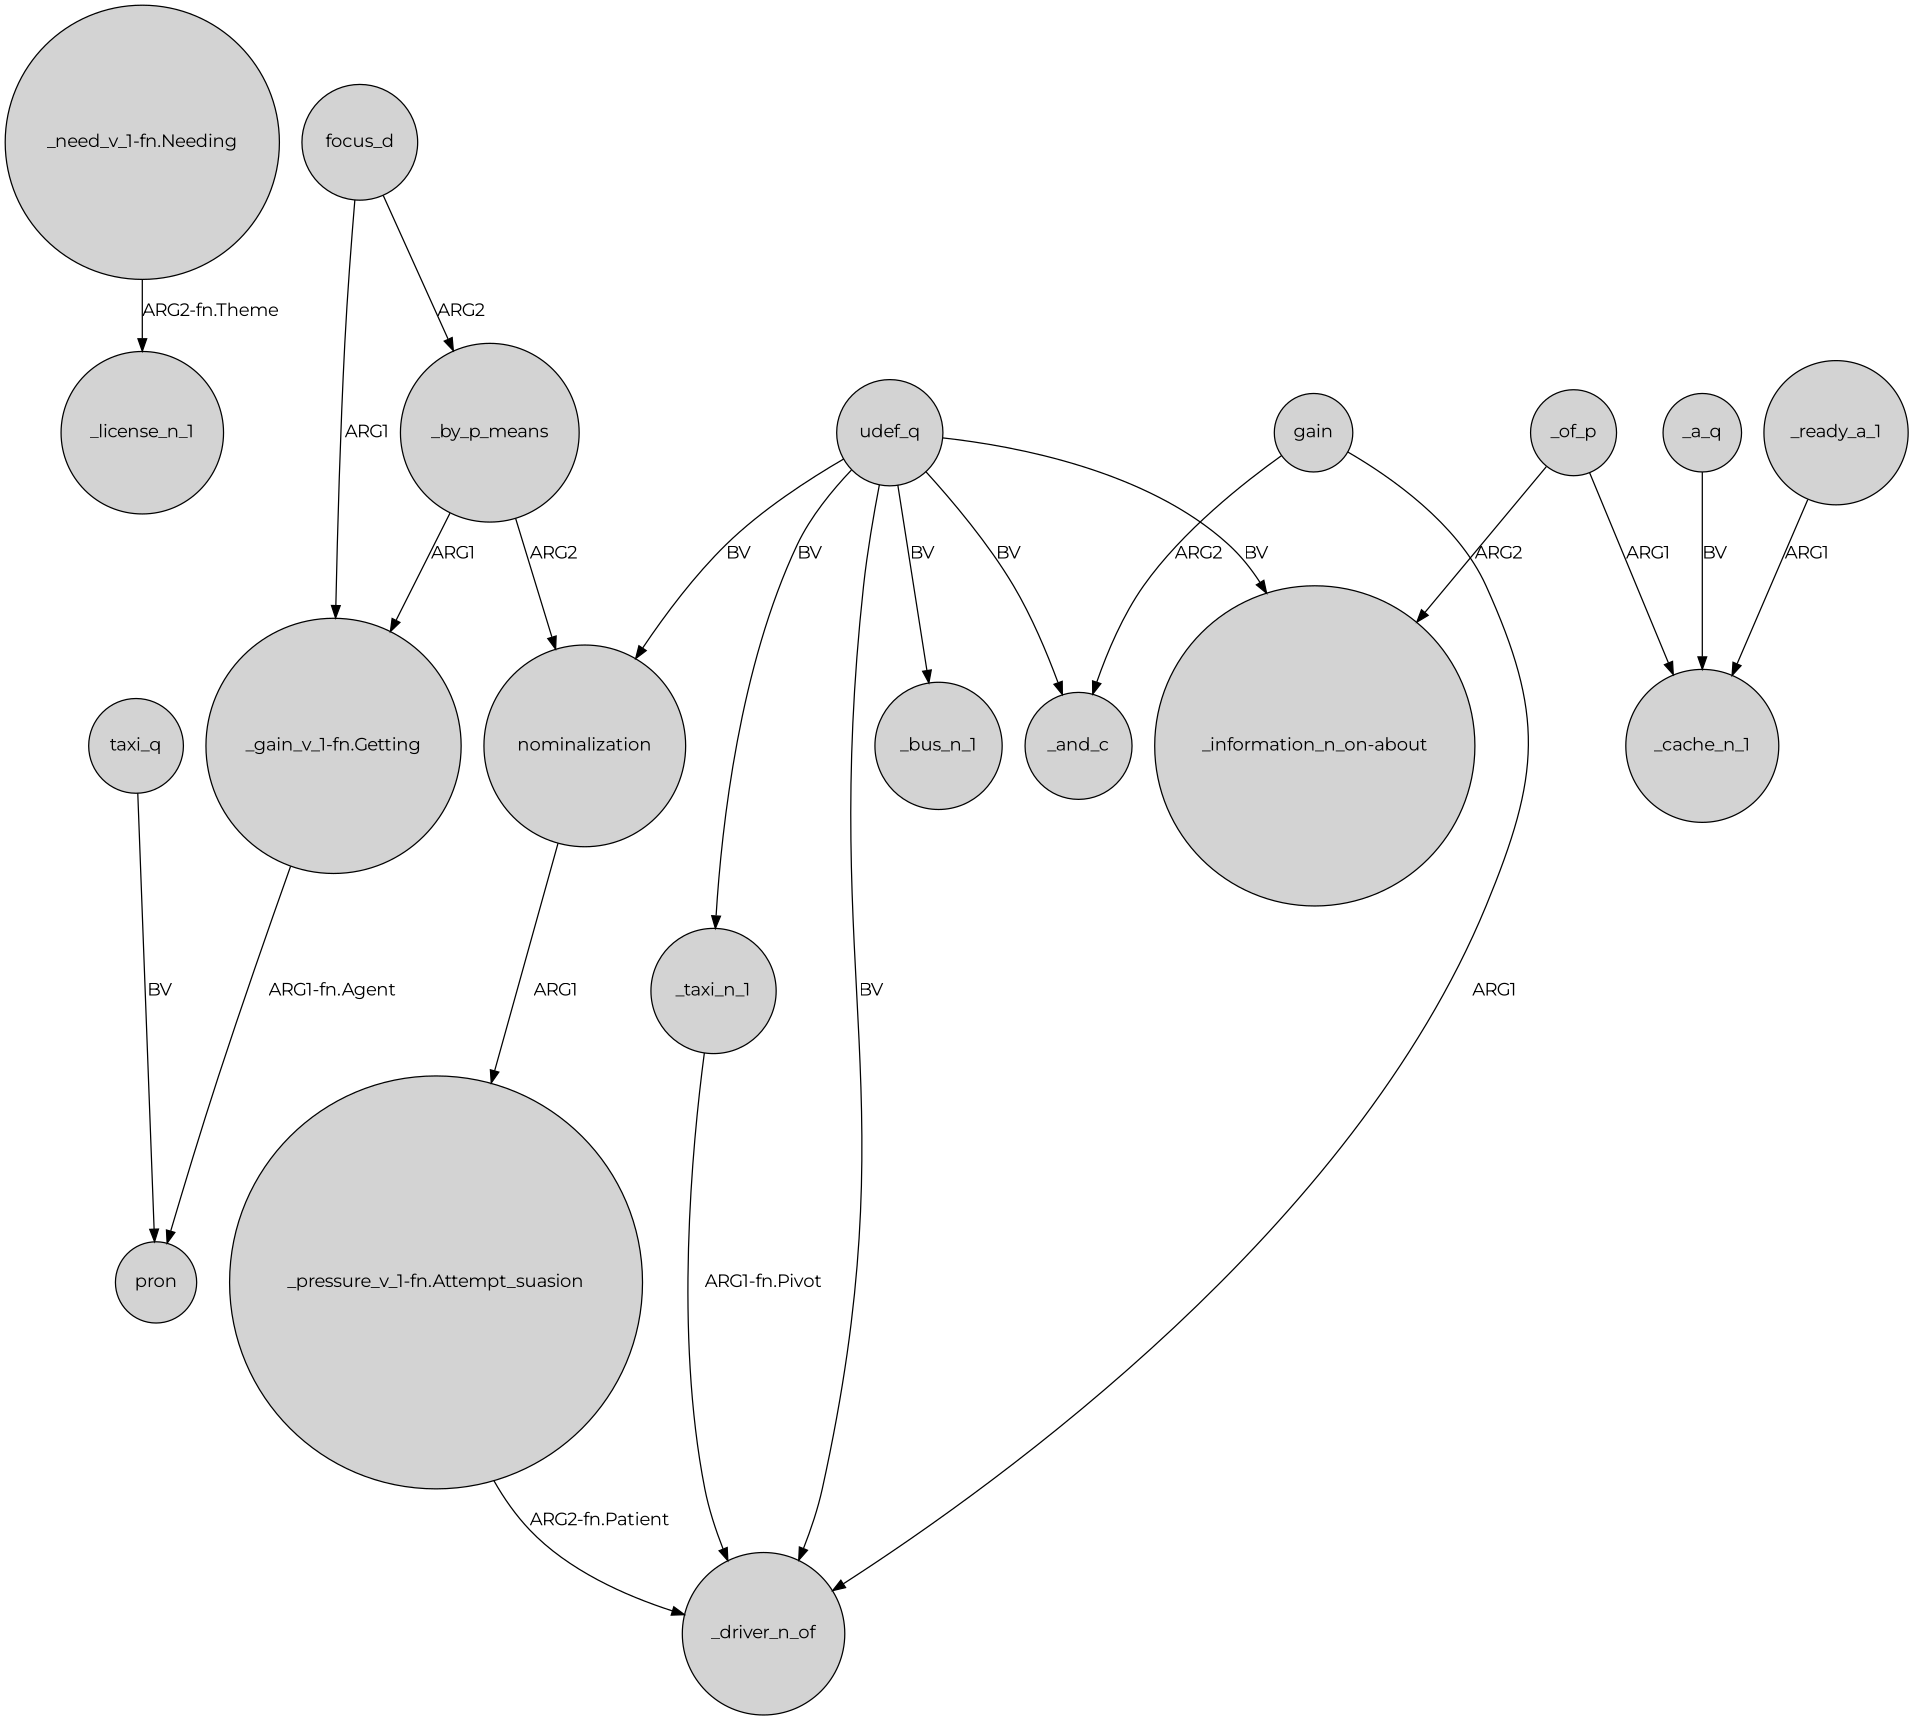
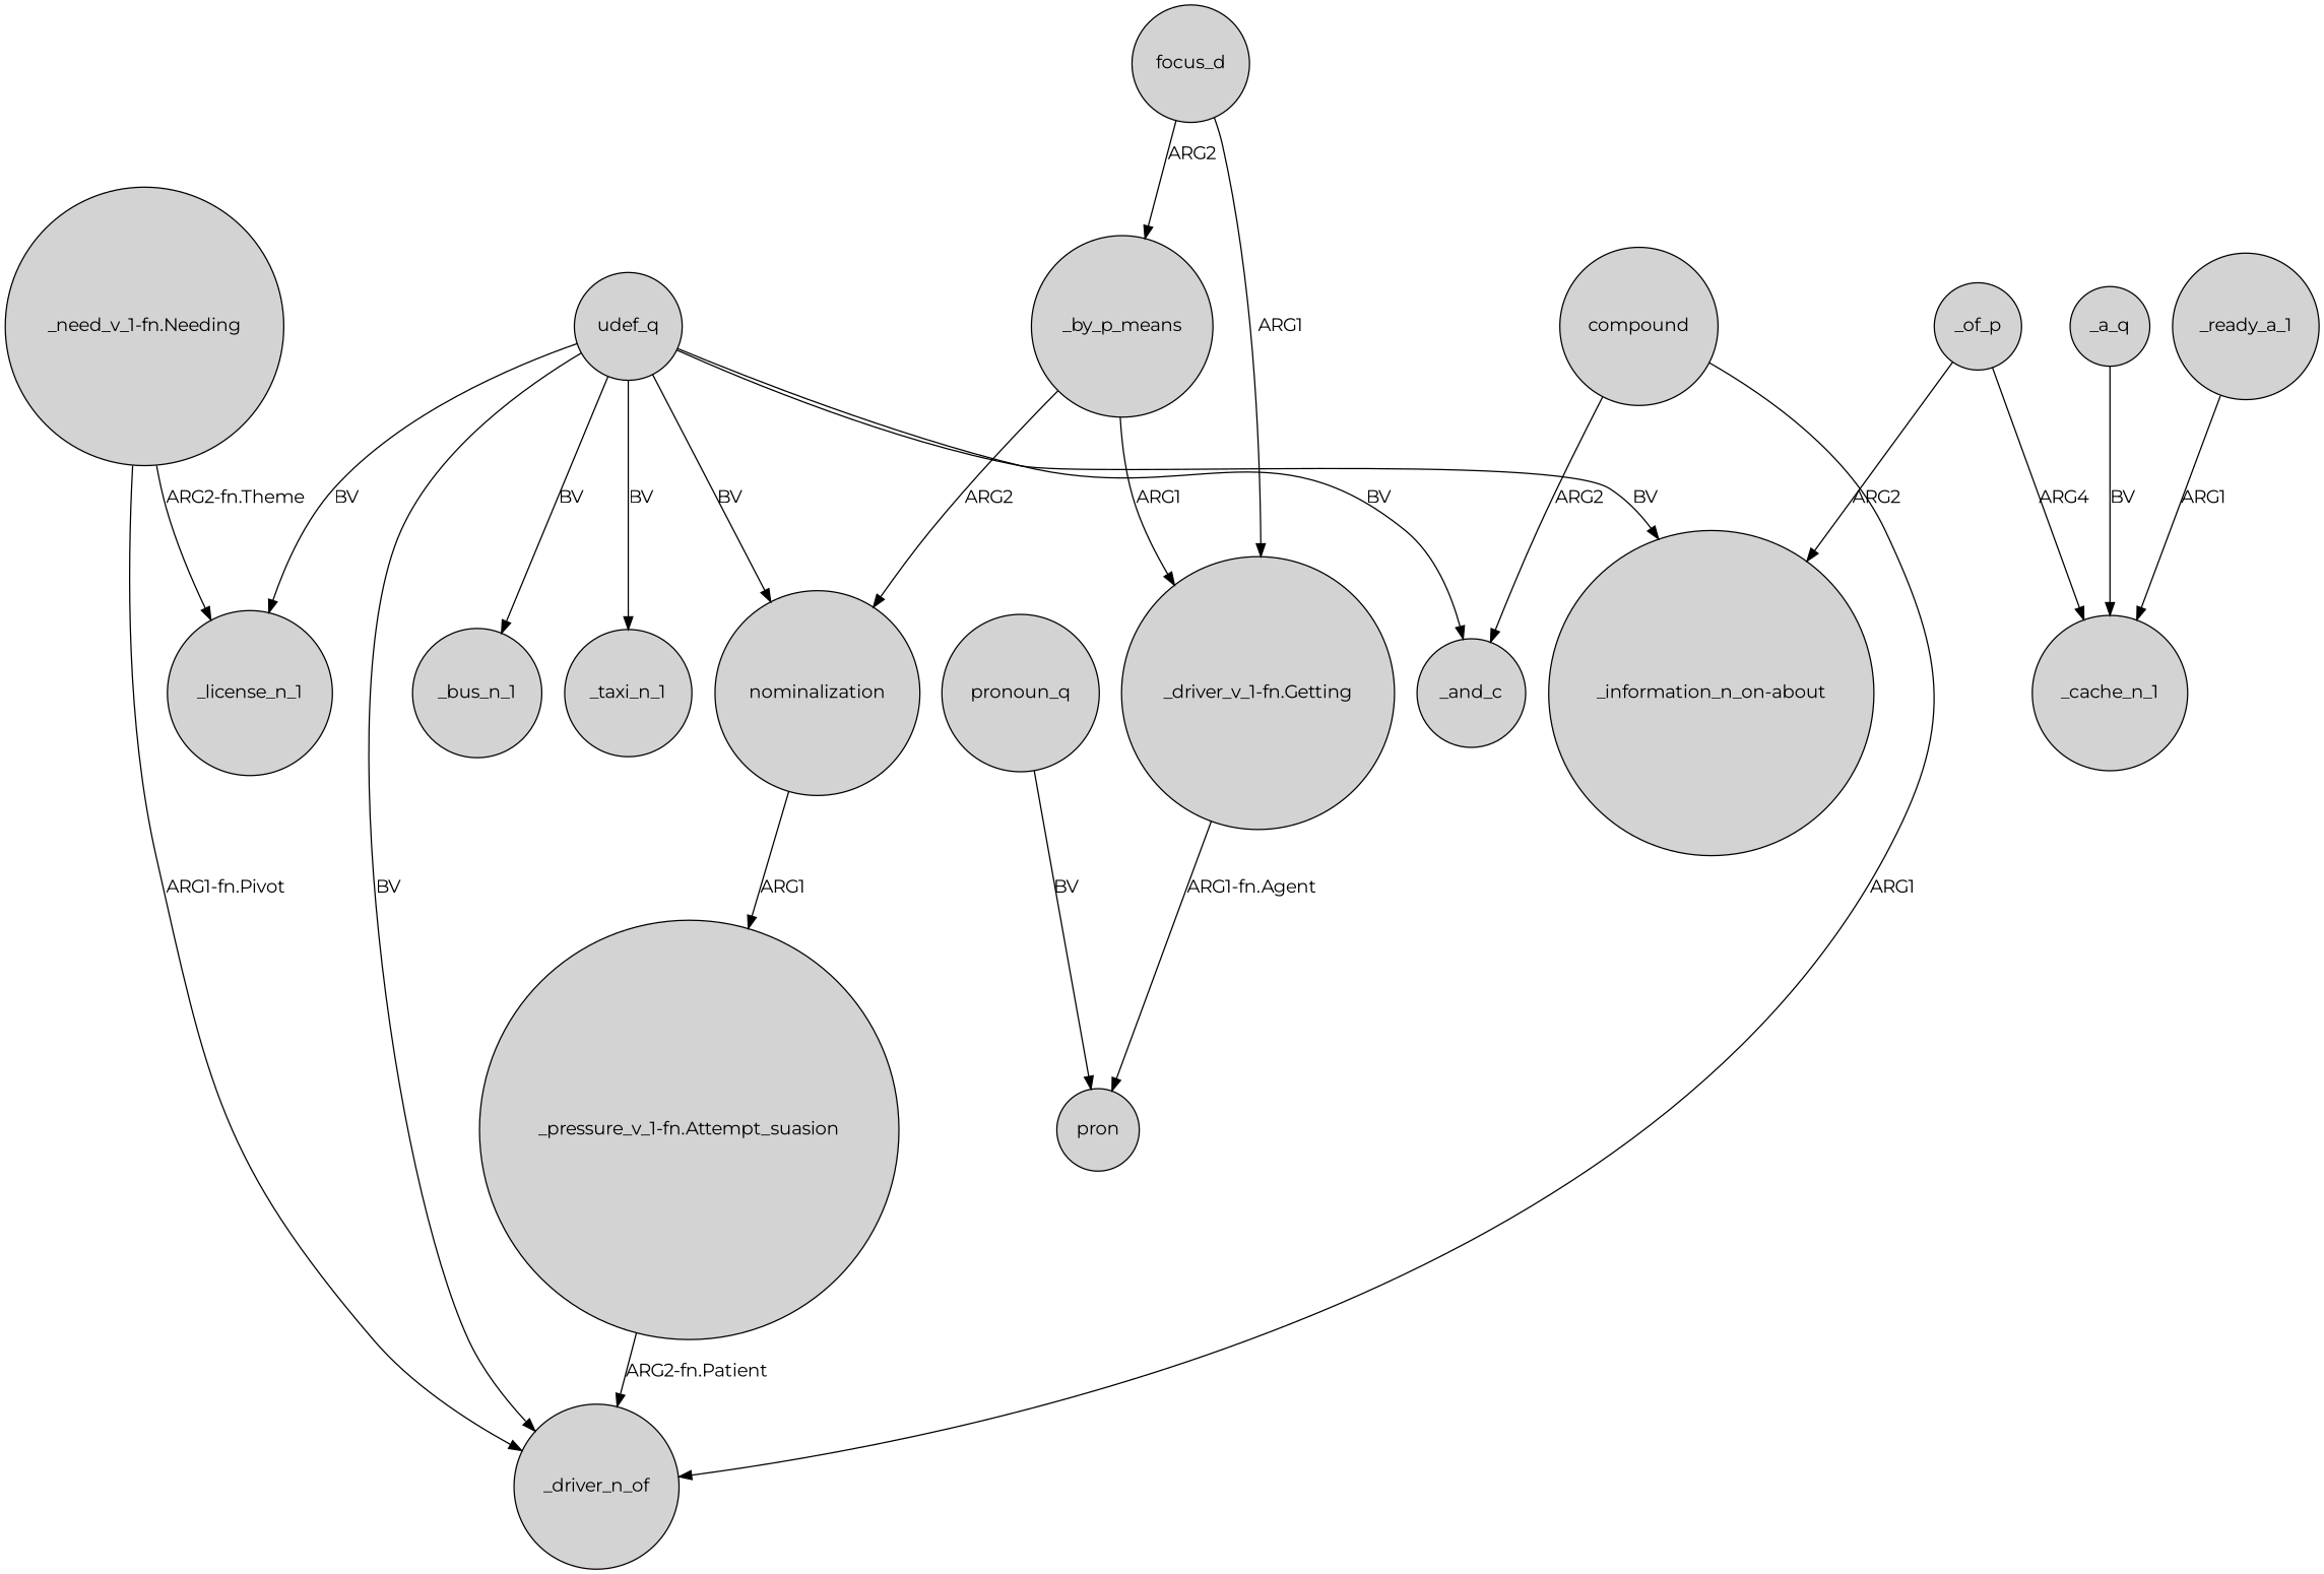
  digraph {
    fontname=Montserrat
    node [fontname=Montserrat shape=circle style=filled]
    edge [fontname=Montserrat]
    "_need_v_1-fn.Needing"
    _license_n_1
    _driver_n_of
    focus_d
-   "_gain_v_1-fn.Getting"
+   "_gain_v_1-fn.Getting" [label="_driver_v_1-fn.Getting"]
    _by_p_means
    pron
    nominalization
    "_pressure_v_1-fn.Attempt_suasion"
    udef_q
    "_information_n_on-about"
    _and_c
    _bus_n_1
    _taxi_n_1
-   pronoun_q [label=taxi_q]
-   compound [label=gain]
+   pronoun_q
+   compound
    _of_p
    _cache_n_1
    _a_q
    _ready_a_1
    "_need_v_1-fn.Needing" -> _license_n_1 [label="ARG2-fn.Theme"]
-   _taxi_n_1 -> _driver_n_of [label="ARG1-fn.Pivot"]
+   "_need_v_1-fn.Needing" -> _driver_n_of [label="ARG1-fn.Pivot"]
    focus_d -> "_gain_v_1-fn.Getting" [label=ARG1]
    focus_d -> _by_p_means [label=ARG2]
    "_gain_v_1-fn.Getting" -> pron [label="ARG1-fn.Agent"]
    _by_p_means -> "_gain_v_1-fn.Getting" [label=ARG1]
    _by_p_means -> nominalization [label=ARG2]
    nominalization -> "_pressure_v_1-fn.Attempt_suasion" [label=ARG1]
    "_pressure_v_1-fn.Attempt_suasion" -> _driver_n_of [label="ARG2-fn.Patient"]
+   udef_q -> _license_n_1 [label=BV]
    udef_q -> _driver_n_of [label=BV]
    udef_q -> nominalization [label=BV]
    udef_q -> "_information_n_on-about" [label=BV]
    udef_q -> _and_c [label=BV]
    udef_q -> _bus_n_1 [label=BV]
    udef_q -> _taxi_n_1 [label=BV]
    pronoun_q -> pron [label=BV]
    compound -> _driver_n_of [label=ARG1]
    compound -> _and_c [label=ARG2]
    _of_p -> "_information_n_on-about" [label=ARG2]
-   _of_p -> _cache_n_1 [label=ARG1]
+   _of_p -> _cache_n_1 [label=ARG4]
    _a_q -> _cache_n_1 [label=BV]
    _ready_a_1 -> _cache_n_1 [label=ARG1]
  }
